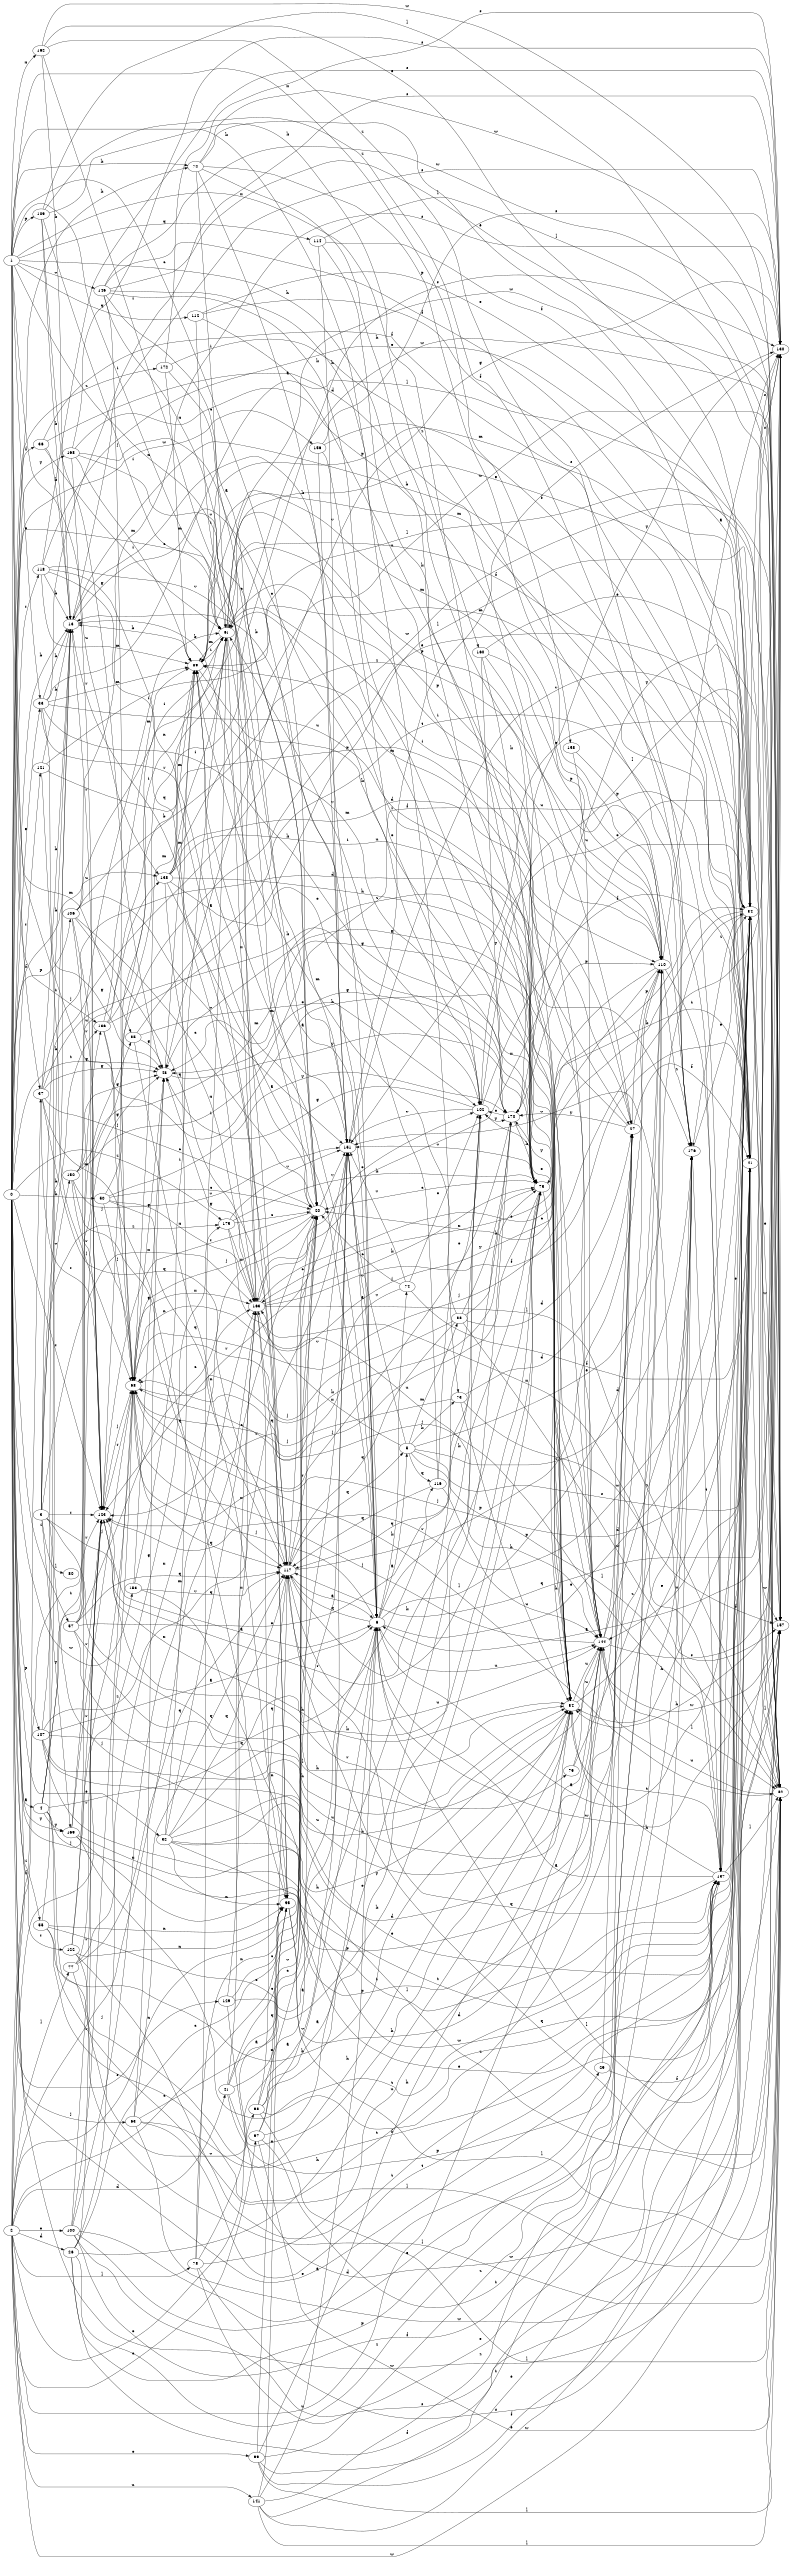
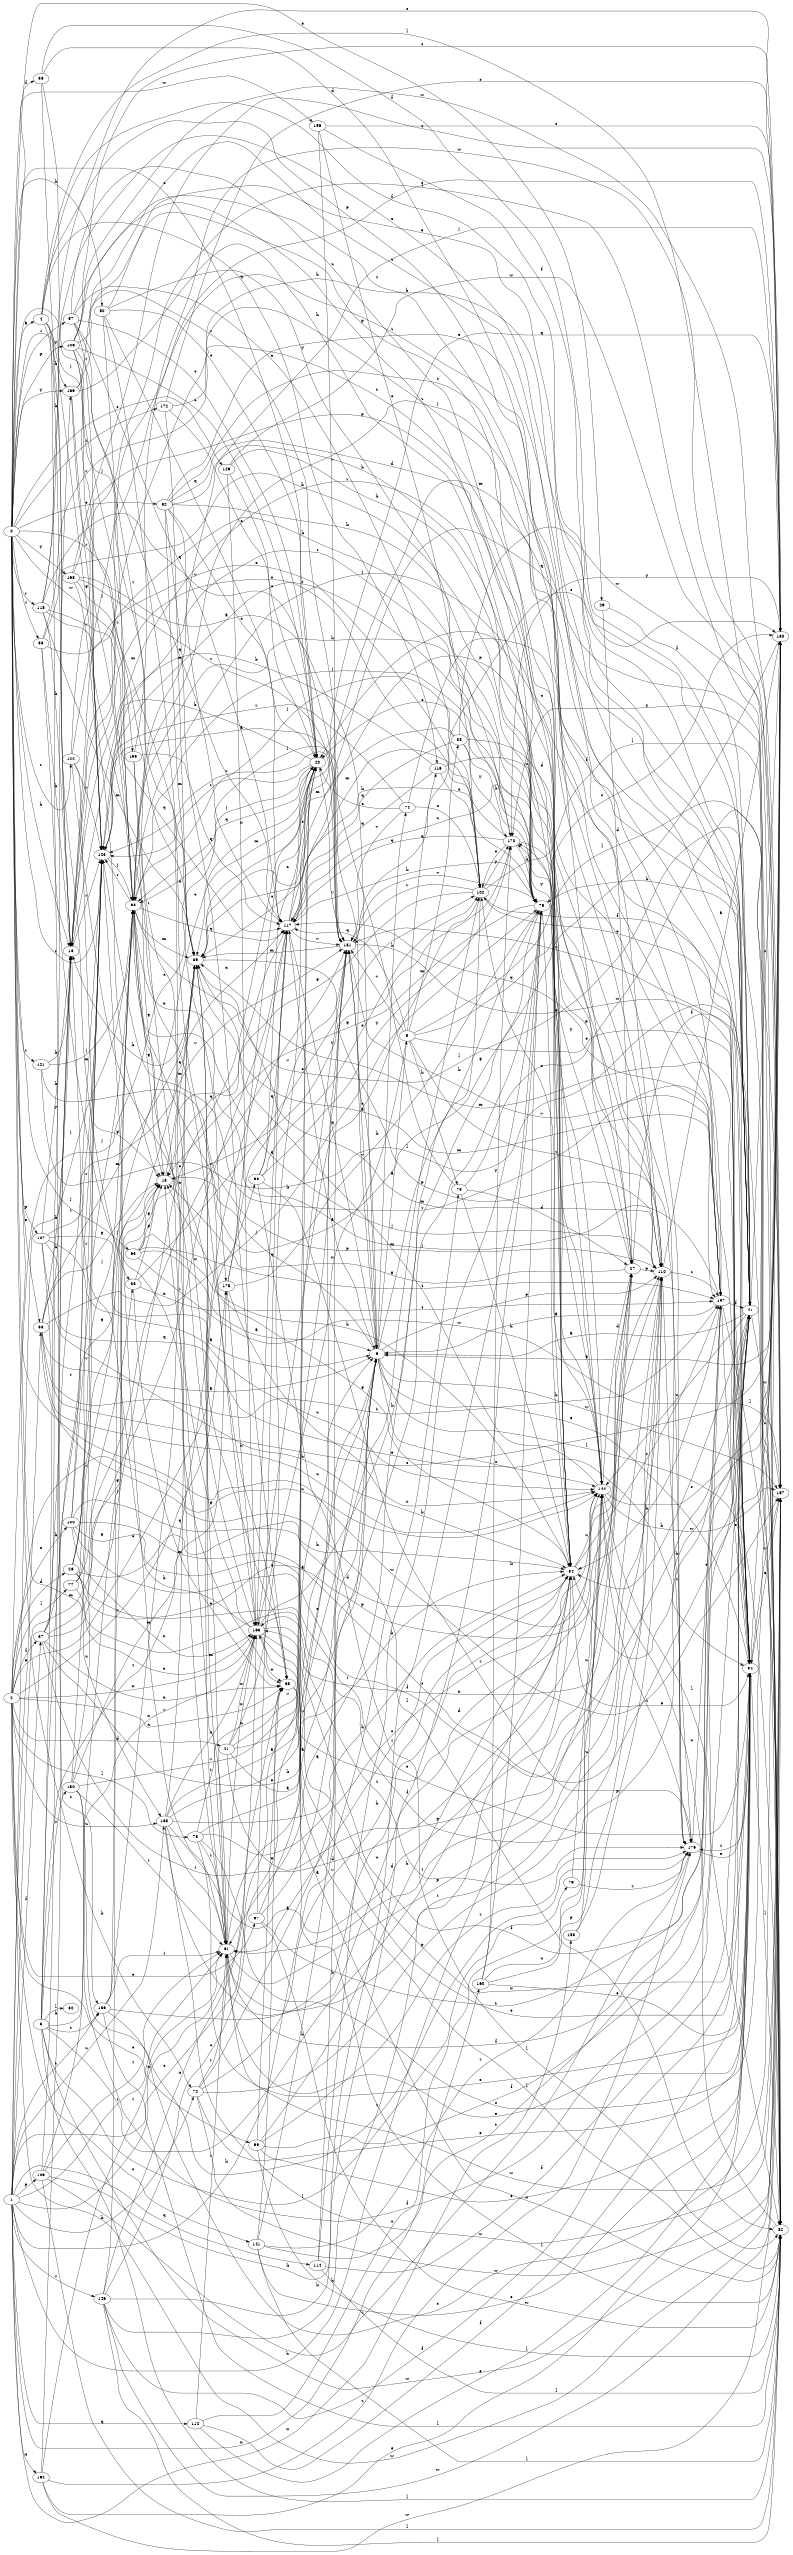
  strict digraph {
    rankdir=LR
    0
    4
    13
    20
    29
    32
    33
    36
-   48
+   48 [label=18]
    50
    55
    57
    63
    68
    72
    106
    107
    118
    121
    122
    123
    129
    138
    153
    156
    157
    168
    169
    172
    175
    85
    136
    82
    41
    110
    116
    130
    75
    102
    151
    89
    27
    54
    95
    34
    117
    137
    144
    6
    61
    170
    163
    176
    1
    37
    73
    109
    112
    114
    146
    158
    160
    162
    2
    21
    26
    77
    78
    97
    98
    99
    100
    141
    3
    79
    80
    150
    5
    88
    74
    0 -> 4 [label=a]
    0 -> 13 [label=b]
    0 -> 20 [label=c]
    0 -> 29 [label=e]
    0 -> 32 [label=e]
    0 -> 33 [label=e]
    0 -> 36 [label=f]
    0 -> 48 [label=g]
    0 -> 50 [label=h]
    0 -> 55 [label=i]
    0 -> 57 [label=i]
    0 -> 63 [label=j]
    0 -> 68 [label=j]
    0 -> 72 [label=k]
    0 -> 106 [label=p]
    0 -> 107 [label=p]
    0 -> 118 [label=r]
    0 -> 121 [label=r]
    0 -> 122 [label=r]
    0 -> 123 [label=r]
    0 -> 129 [label=s]
    0 -> 138 [label=u]
    0 -> 153 [label=w]
    0 -> 156 [label=w]
    0 -> 157 [label=w]
    0 -> 168 [label=y]
    0 -> 169 [label=y]
    0 -> 172 [label=z]
    0 -> 175 [label=z]
    4 -> 13 [label=b]
    4 -> 169 [label=y]
    4 -> 85 [label=m]
    4 -> 136 [label=t]
    4 -> 82 [label=l]
    4 -> 41 [label=f]
    4 -> 110 [label=p]
    4 -> 116 [label=q]
    13 -> 123 [label=r]
    13 -> 130 [label=s]
    13 -> 75 [label=k]
    13 -> 102 [label=o]
    20 -> 13 [label=b]
    20 -> 68 [label=j]
    20 -> 123 [label=r]
    20 -> 151 [label=v]
    20 -> 89 [label=m]
    29 -> 41 [label=f]
    29 -> 27 [label=d]
    32 -> 20 [label=c]
    32 -> 75 [label=k]
    32 -> 89 [label=m]
    32 -> 27 [label=d]
    32 -> 54 [label=h]
    32 -> 95 [label=n]
    32 -> 34 [label=e]
    32 -> 117 [label=q]
    32 -> 137 [label=t]
    33 -> 13 [label=b]
    33 -> 48 [label=g]
    33 -> 82 [label=l]
    33 -> 130 [label=s]
    33 -> 75 [label=k]
    33 -> 89 [label=m]
    33 -> 144 [label=u]
    33 -> 6 [label=a]
    36 -> 13 [label=b]
    36 -> 41 [label=f]
    36 -> 27 [label=d]
    36 -> 61 [label=i]
    48 -> 89 [label=m]
    48 -> 170 [label=y]
    50 -> 20 [label=c]
    50 -> 68 [label=j]
    50 -> 34 [label=e]
    50 -> 117 [label=q]
    50 -> 170 [label=y]
    50 -> 163 [label=x]
    55 -> 13 [label=b]
    55 -> 102 [label=o]
    55 -> 54 [label=h]
    55 -> 95 [label=n]
    55 -> 137 [label=t]
    57 -> 20 [label=c]
    57 -> 123 [label=r]
    57 -> 102 [label=o]
    57 -> 54 [label=h]
    57 -> 117 [label=q]
    57 -> 144 [label=u]
    57 -> 61 [label=i]
    63 -> 48 [label=g]
    63 -> 157 [label=w]
    63 -> 54 [label=h]
    63 -> 117 [label=q]
    63 -> 137 [label=t]
    63 -> 6 [label=a]
    68 -> 48 [label=g]
    68 -> 123 [label=r]
    68 -> 82 [label=l]
    68 -> 75 [label=k]
    68 -> 89 [label=m]
    68 -> 117 [label=q]
    68 -> 163 [label=x]
    72 -> 157 [label=w]
    72 -> 110 [label=p]
    72 -> 54 [label=h]
    72 -> 34 [label=e]
    72 -> 6 [label=a]
    72 -> 61 [label=i]
    106 -> 20 [label=c]
    106 -> 68 [label=j]
    106 -> 123 [label=r]
    106 -> 157 [label=w]
    106 -> 130 [label=s]
    106 -> 151 [label=v]
    106 -> 117 [label=q]
    106 -> 176 [label=z]
    107 -> 13 [label=b]
    107 -> 151 [label=v]
    107 -> 54 [label=h]
    107 -> 34 [label=e]
    107 -> 137 [label=t]
    107 -> 144 [label=u]
    107 -> 6 [label=a]
    118 -> 13 [label=b]
    118 -> 130 [label=s]
    118 -> 151 [label=v]
    118 -> 89 [label=m]
    118 -> 95 [label=n]
    118 -> 34 [label=e]
    118 -> 117 [label=q]
    121 -> 13 [label=b]
    121 -> 68 [label=j]
    121 -> 82 [label=l]
    121 -> 110 [label=p]
    122 -> 48 [label=g]
    122 -> 123 [label=r]
    122 -> 82 [label=l]
    122 -> 95 [label=n]
    122 -> 137 [label=t]
    123 -> 68 [label=j]
    123 -> 6 [label=a]
    129 -> 20 [label=c]
    129 -> 157 [label=w]
    129 -> 75 [label=k]
    129 -> 163 [label=x]
    138 -> 157 [label=w]
    138 -> 102 [label=o]
    138 -> 89 [label=m]
    138 -> 27 [label=d]
    138 -> 54 [label=h]
    138 -> 144 [label=u]
    138 -> 6 [label=a]
    138 -> 61 [label=i]
    138 -> 163 [label=x]
    153 -> 48 [label=g]
    153 -> 157 [label=w]
    153 -> 117 [label=q]
    153 -> 61 [label=i]
    156 -> 41 [label=f]
    156 -> 130 [label=s]
    156 -> 102 [label=o]
    156 -> 151 [label=v]
    157 -> 34 [label=e]
    168 -> 123 [label=r]
    168 -> 110 [label=p]
    168 -> 130 [label=s]
    168 -> 151 [label=v]
    168 -> 89 [label=m]
    168 -> 6 [label=a]
    169 -> 68 [label=j]
    169 -> 123 [label=r]
    169 -> 110 [label=p]
    169 -> 54 [label=h]
    169 -> 137 [label=t]
    172 -> 20 [label=c]
    172 -> 130 [label=s]
    172 -> 89 [label=m]
    172 -> 176 [label=z]
    175 -> 20 [label=c]
    175 -> 75 [label=k]
    175 -> 151 [label=v]
    175 -> 144 [label=u]
    175 -> 163 [label=x]
    85 -> 48 [label=g]
    85 -> 102 [label=o]
    85 -> 95 [label=n]
    85 -> 137 [label=t]
    136 -> 68 [label=j]
    136 -> 82 [label=l]
    136 -> 130 [label=s]
    136 -> 89 [label=m]
    136 -> 54 [label=h]
    136 -> 61 [label=i]
    82 -> 117 [label=q]
    82 -> 144 [label=u]
    82 -> 170 [label=y]
    82 -> 163 [label=x]
    41 -> 13 [label=b]
    41 -> 68 [label=j]
    41 -> 157 [label=w]
    41 -> 130 [label=s]
    41 -> 75 [label=k]
    41 -> 89 [label=m]
    41 -> 54 [label=h]
    41 -> 144 [label=u]
    41 -> 6 [label=a]
    110 -> 68 [label=j]
    110 -> 130 [label=a]
    110 -> 89 [label=m]
    110 -> 137 [label=t]
    110 -> 61 [label=i]
    110 -> 163 [label=x]
    110 -> 176 [label=z]
    116 -> 13 [label=b]
    116 -> 102 [label=o]
    116 -> 117 [label=q]
    116 -> 144 [label=u]
    130 -> 48 [label=g]
    130 -> 68 [label=j]
    130 -> 54 [label=h]
    130 -> 117 [label=q]
    130 -> 6 [label=a]
    130 -> 170 [label=y]
    75 -> 20 [label=c]
    75 -> 48 [label=g]
    75 -> 68 [label=j]
    75 -> 123 [label=r]
    75 -> 151 [label=v]
    75 -> 54 [label=h]
    102 -> 48 [label=g]
    102 -> 82 [label=l]
    102 -> 41 [label=f]
    102 -> 151 [label=v]
    102 -> 61 [label=i]
    102 -> 170 [label=y]
    151 -> 123 [label=r]
    151 -> 130 [label=s]
    151 -> 89 [label=m]
    151 -> 34 [label=e]
    151 -> 6 [label=a]
    89 -> 13 [label=b]
    89 -> 110 [label=p]
    89 -> 75 [label=k]
    89 -> 61 [label=i]
    27 -> 48 [label=g]
    27 -> 41 [label=f]
    27 -> 110 [label=p]
    27 -> 61 [label=i]
    27 -> 170 [label=y]
    54 -> 48 [label=g]
    54 -> 34 [label=e]
    54 -> 137 [label=t]
    54 -> 144 [label=u]
    54 -> 61 [label=i]
    54 -> 170 [label=y]
    95 -> 82 [label=l]
    95 -> 27 [label=d]
    34 -> 20 [label=c]
    34 -> 123 [label=r]
    34 -> 157 [label=w]
    34 -> 82 [label=l]
    34 -> 130 [label=s]
    34 -> 102 [label=o]
    34 -> 151 [label=v]
    34 -> 89 [label=m]
    34 -> 163 [label=x]
    34 -> 176 [label=z]
    117 -> 20 [label=c]
    117 -> 110 [label=p]
    117 -> 75 [label=k]
    117 -> 151 [label=v]
    117 -> 144 [label=u]
    117 -> 6 [label=a]
    137 -> 68 [label=j]
    137 -> 82 [label=l]
    137 -> 41 [label=f]
    137 -> 151 [label=v]
    137 -> 89 [label=m]
    137 -> 54 [label=h]
    137 -> 34 [label=e]
    137 -> 117 [label=q]
    137 -> 6 [label=a]
    144 -> 68 [label=j]
    144 -> 123 [label=r]
    144 -> 157 [label=w]
    144 -> 82 [label=l]
    144 -> 130 [label=s]
    144 -> 102 [label=o]
    144 -> 89 [label=m]
    144 -> 27 [label=d]
    144 -> 176 [label=z]
    6 -> 68 [label=j]
    6 -> 157 [label=w]
    6 -> 82 [label=l]
    6 -> 110 [label=p]
    6 -> 75 [label=k]
    6 -> 151 [label=v]
    6 -> 34 [label=e]
    6 -> 117 [label=q]
    6 -> 144 [label=u]
    6 -> 5 [label=a]
    6 -> 74 [label=k]
    61 -> 123 [label=r]
    61 -> 157 [label=w]
    61 -> 41 [label=f]
    61 -> 110 [label=p]
    61 -> 89 [label=m]
    61 -> 34 [label=e]
    61 -> 6 [label=a]
    61 -> 163 [label=x]
    170 -> 123 [label=r]
    170 -> 110 [label=p]
    170 -> 75 [label=k]
    170 -> 102 [label=o]
    170 -> 89 [label=m]
    170 -> 117 [label=q]
    163 -> 13 [label=b]
    163 -> 48 [label=g]
    163 -> 82 [label=l]
    163 -> 41 [label=f]
    163 -> 75 [label=k]
    163 -> 102 [label=o]
    163 -> 95 [label=n]
    163 -> 34 [label=e]
    163 -> 117 [label=q]
    176 -> 34 [label=e]
    176 -> 137 [label=t]
    1 -> 20 [label=c]
    1 -> 33 [label=e]
    1 -> 68 [label=j]
    1 -> 72 [label=k]
    1 -> 138 [label=u]
    1 -> 85 [label=m]
    1 -> 136 [label=t]
    1 -> 54 [label=h]
    1 -> 95 [label=n]
    1 -> 61 [label=i]
    1 -> 37 [label=f]
    1 -> 73 [label=k]
    1 -> 109 [label=p]
    1 -> 112 [label=q]
    1 -> 114 [label=q]
    1 -> 146 [label=v]
    1 -> 158 [label=x]
    1 -> 160 [label=x]
    1 -> 162 [label=x]
    37 -> 13 [label=b]
    37 -> 20 [label=c]
    37 -> 48 [label=g]
    37 -> 123 [label=r]
    37 -> 75 [label=k]
    37 -> 27 [label=d]
    37 -> 95 [label=n]
    37 -> 117 [label=q]
    73 -> 68 [label=j]
    73 -> 157 [label=w]
    73 -> 27 [label=d]
    73 -> 54 [label=h]
    109 -> 13 [label=b]
    109 -> 48 [label=g]
    109 -> 82 [label=l]
    109 -> 75 [label=k]
    109 -> 61 [label=i]
    109 -> 176 [label=z]
    112 -> 41 [label=f]
    112 -> 34 [label=e]
    112 -> 144 [label=u]
    112 -> 61 [label=i]
    114 -> 82 [label=l]
    114 -> 41 [label=f]
    114 -> 75 [label=k]
    114 -> 151 [label=v]
    146 -> 20 [label=c]
    146 -> 68 [label=j]
    146 -> 157 [label=w]
    146 -> 82 [label=l]
    146 -> 41 [label=f]
    146 -> 75 [label=k]
    146 -> 54 [label=h]
    146 -> 163 [label=x]
    158 -> 110 [label=p]
    158 -> 144 [label=u]
    160 -> 110 [label=p]
    160 -> 75 [label=k]
    160 -> 34 [label=e]
    160 -> 144 [label=u]
    160 -> 170 [label=y]
    162 -> 13 [label=b]
    162 -> 157 [label=w]
    162 -> 34 [label=e]
    162 -> 61 [label=i]
    162 -> 176 [label=z]
    2 -> 20 [label=c]
    2 -> 138 [label=u]
    2 -> 157 [label=w]
    2 -> 175 [label=z]
    2 -> 95 [label=n]
    2 -> 144 [label=u]
    2 -> 163 [label=x]
    2 -> 37 [label=f]
    2 -> 21 [label=d]
    2 -> 26 [label=d]
    2 -> 77 [label=l]
    2 -> 78 [label=l]
    2 -> 97 [label=o]
    2 -> 98 [label=o]
    2 -> 99 [label=o]
    2 -> 100 [label=o]
    2 -> 141 [label=u]
    21 -> 20 [label=c]
    21 -> 110 [label=p]
    21 -> 151 [label=v]
    21 -> 54 [label=h]
    21 -> 6 [label=a]
    21 -> 163 [label=x]
    26 -> 20 [label=c]
    26 -> 68 [label=j]
    26 -> 123 [label=r]
    26 -> 41 [label=f]
    26 -> 110 [label=p]
    26 -> 54 [label=h]
    26 -> 176 [label=z]
    77 -> 123 [label=r]
    77 -> 151 [label=v]
    77 -> 117 [label=q]
    77 -> 163 [label=x]
    78 -> 130 [label=s]
    78 -> 95 [label=n]
    78 -> 34 [label=e]
    78 -> 144 [label=u]
    78 -> 6 [label=a]
    78 -> 61 [label=i]
    97 -> 82 [label=w]
    97 -> 151 [label=v]
    97 -> 117 [label=q]
    97 -> 137 [label=t]
    97 -> 6 [label=a]
    98 -> 20 [label=c]
    98 -> 82 [label=l]
    98 -> 102 [label=o]
    98 -> 117 [label=q]
    98 -> 170 [label=y]
    98 -> 176 [label=z]
    99 -> 82 [label=l]
    99 -> 41 [label=f]
    99 -> 54 [label=h]
    99 -> 95 [label=n]
    99 -> 34 [label=e]
    99 -> 176 [label=z]
    100 -> 68 [label=j]
    100 -> 123 [label=r]
    100 -> 41 [label=f]
    100 -> 130 [label=s]
    100 -> 27 [label=d]
    100 -> 34 [label=e]
    100 -> 163 [label=x]
    141 -> 82 [label=l]
    141 -> 95 [label=n]
    141 -> 34 [label=e]
    141 -> 137 [label=t]
    141 -> 6 [label=a]
    141 -> 176 [label=z]
    3 -> 123 [label=r]
    3 -> 157 [label=w]
    3 -> 169 [label=y]
    3 -> 175 [label=z]
    3 -> 136 [label=t]
    3 -> 82 [label=l]
    3 -> 54 [label=h]
    3 -> 163 [label=x]
    3 -> 79 [label=l]
    3 -> 80 [label=l]
    3 -> 150 [label=v]
    79 -> 144 [label=u]
    79 -> 176 [label=z]
    150 -> 48 [label=g]
    150 -> 123 [label=r]
    150 -> 41 [label=f]
    150 -> 151 [label=v]
    150 -> 117 [label=q]
    150 -> 61 [label=i]
    150 -> 176 [label=z]
    5 -> 82 [label=l]
    5 -> 116 [label=q]
    5 -> 130 [label=s]
    5 -> 151 [label=v]
    5 -> 34 [label=e]
-   117 -> 5 [label=q]
+   5 -> 117 [label=q]
    5 -> 163 [label=x]
    5 -> 176 [label=z]
    5 -> 73 [label=k]
    5 -> 88 [label=m]
    88 -> 68 [label=j]
    88 -> 157 [label=w]
    88 -> 75 [label=k]
    88 -> 89 [label=m]
    88 -> 27 [label=d]
    88 -> 117 [label=q]
    88 -> 170 [label=y]
    74 -> 20 [label=c]
    74 -> 123 [label=r]
    74 -> 41 [label=f]
    74 -> 102 [label=o]
    74 -> 151 [label=v]
  }
